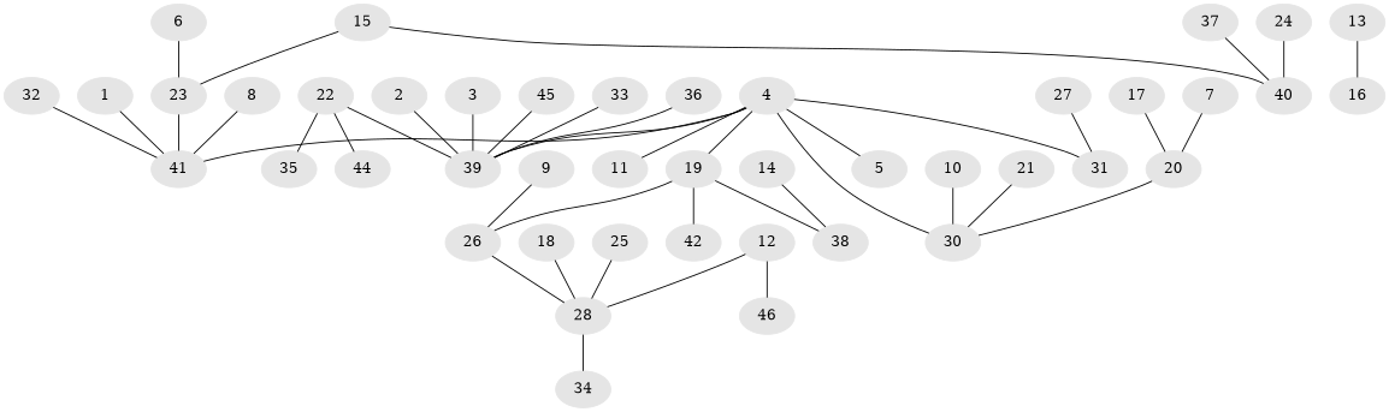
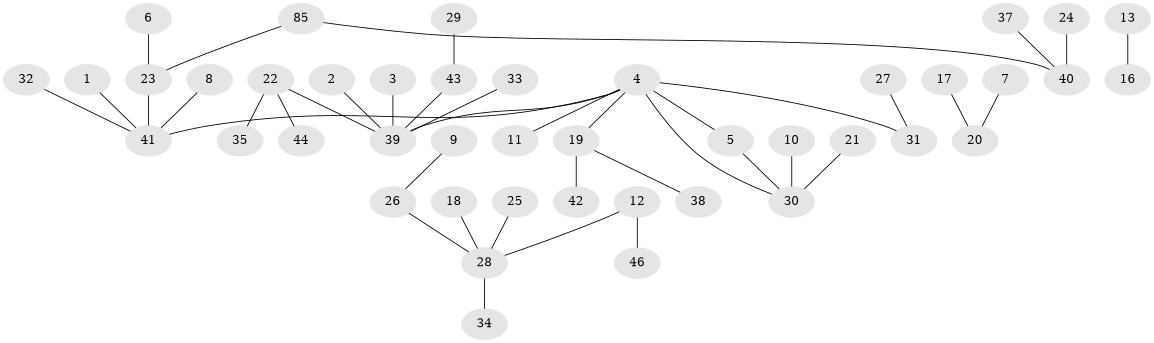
  graph {
    fontname="DejaVu Serif"
    node [color=gray90 fontname="DejaVu Serif" style=filled]
    edge [fontname="DejaVu Serif" weight=1.0]
    1
    41
    2
    39
    3
    4
    5
    11
    19
    30
    31
    26
    38
    42
    6
    23
    7
    20
    8
    9
    28
    10
    12
    46
    34
    13
    16
-   14
-   15
+   15 [label=85]
    40
    17
    18
    21
    22
    35
    44
    24
    25
    27
-   45
+   29
+   45 [label=43]
    32
    33
-   36
    37
    1 -- 41
    2 -- 39
    3 -- 39
    4 -- 41
    4 -- 39
    4 -- 5
    4 -- 11
    4 -- 19
    4 -- 30
    4 -- 31
-   19 -- 26
    19 -- 38
    19 -- 42
    26 -- 28
    6 -- 23
    23 -- 41
    7 -- 20
-   20 -- 30
+   5 -- 30
    8 -- 41
    9 -- 26
    28 -- 34
    10 -- 30
    12 -- 28
    12 -- 46
    13 -- 16
-   14 -- 38
    15 -- 23
    15 -- 40
    17 -- 20
    18 -- 28
    21 -- 30
    22 -- 39
    22 -- 35
    22 -- 44
    24 -- 40
    25 -- 28
    27 -- 31
+   29 -- 45
    45 -- 39
    32 -- 41
    33 -- 39
-   36 -- 39
    37 -- 40
  }
